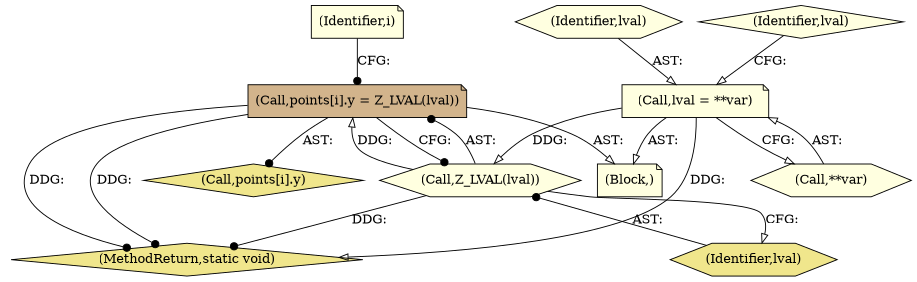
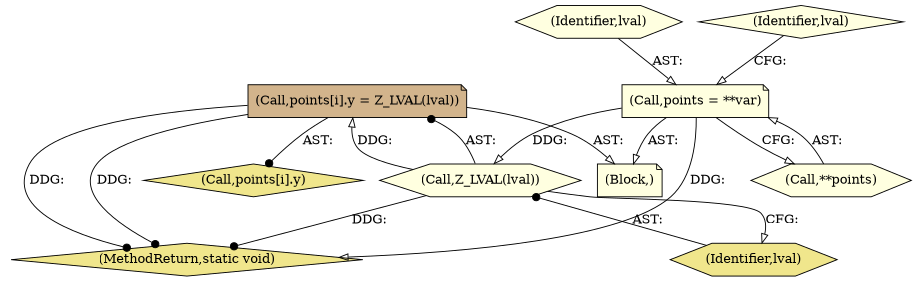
  digraph {
    node [fillcolor=lightyellow shape=note style=filled]
    edge [arrowhead=onormal]
    n1 [fillcolor=tan label="(Call,points[i].y = Z_LVAL(lval))"]
    n2 [label="(Call,Z_LVAL(lval))" shape=hexagon]
    n3 [label="(Block,)"]
    n4 [fillcolor=khaki label="(MethodReturn,static void)" shape=diamond]
    n5 [fillcolor=khaki label="(Call,points[i].y)" shape=diamond]
    n6 [fillcolor=khaki label="(Identifier,lval)" shape=hexagon]
-   n7 [label="(Call,lval = **var)"]
-   n8 [label="(Call,**var)" shape=hexagon]
+   n7 [label="(Call,points = **var)"]
+   n8 [label="(Call,**points)" shape=hexagon]
    n9 [label="(Identifier,lval)" shape=hexagon]
    n10 [label="(Identifier,lval)" shape=diamond]
-   n11 [label="(Identifier,i)"]
-   n1 -> n2 [arrowhead=dot label="CFG: "]
    n1 -> n3 [label="AST: "]
    n1 -> n4 [arrowhead=dot label="DDG: "]
    n1 -> n4 [arrowhead=dot label="DDG: "]
    n1 -> n5 [arrowhead=dot label="AST: "]
    n2 -> n1 [arrowhead=dot label="AST: "]
    n2 -> n1 [label="DDG: "]
    n2 -> n4 [arrowhead=dot label="DDG: "]
    n2 -> n6 [label="CFG: "]
    n6 -> n2 [arrowhead=dot label="AST: "]
    n7 -> n2 [label="DDG: "]
    n7 -> n3 [label="AST: "]
    n7 -> n4 [label="DDG: "]
    n7 -> n8 [label="CFG: "]
    n8 -> n7 [label="AST: "]
    n9 -> n7 [label="AST: "]
    n10 -> n7 [label="CFG: "]
-   n11 -> n1 [arrowhead=dot label="CFG: "]
  }
